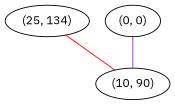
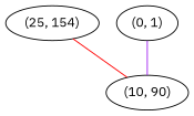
  graph {
    fontname="IBM Plex Sans"
    node [fontname="IBM Plex Sans"]
    edge [fontname="IBM Plex Sans"]
    n1 [label="(10, 90)"]
-   "(25, 134)"
-   "(0, 0)"
+   "(25, 134)" [label="(25, 154)"]
+   "(0, 0)" [label="(0, 1)"]
    "(25, 134)" -- n1 [color=red weight=1]
    "(0, 0)" -- n1 [color=purple weight=4]
  }
